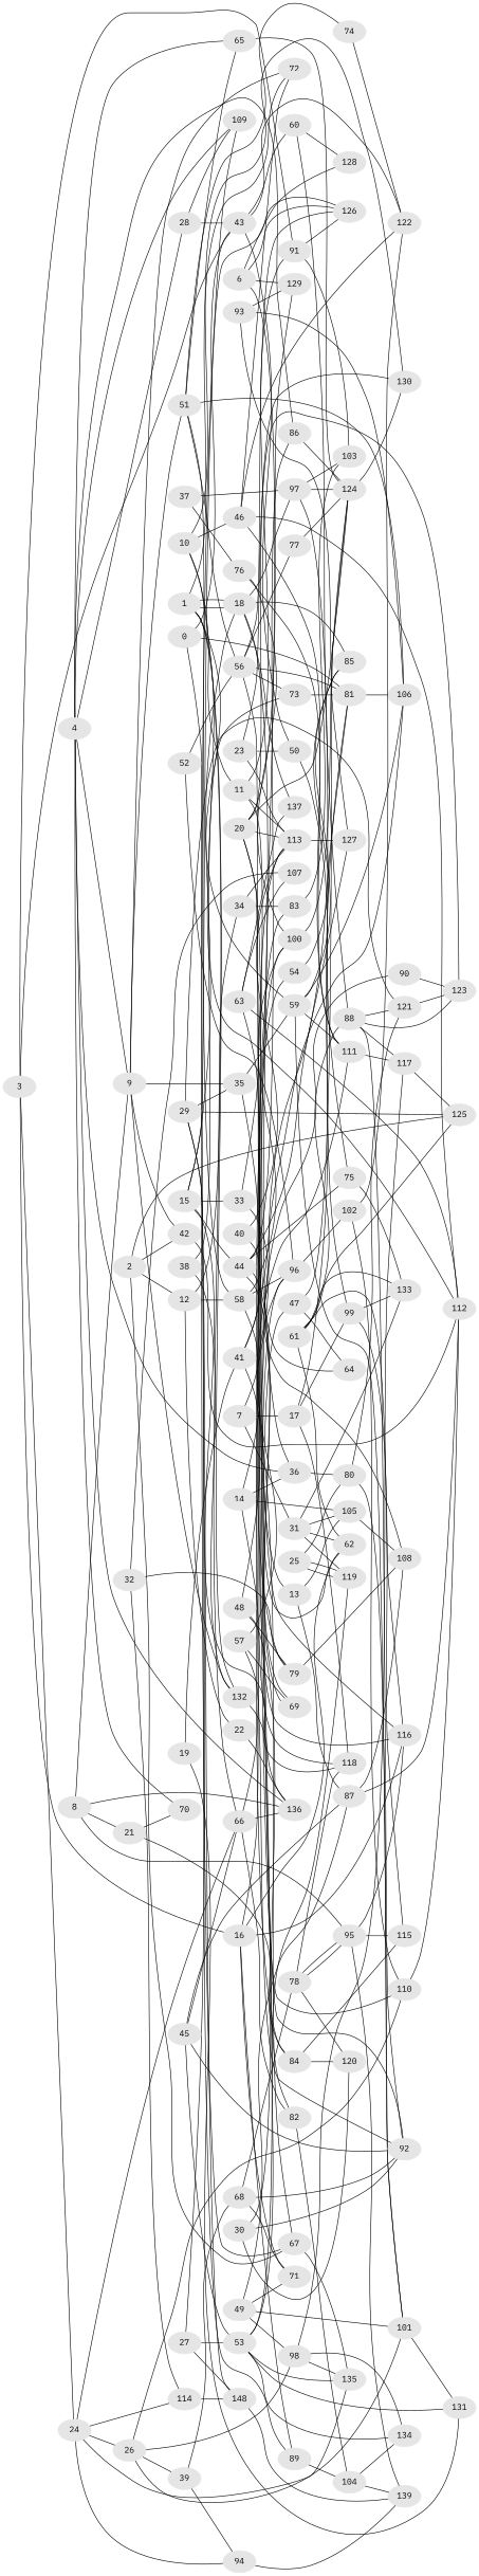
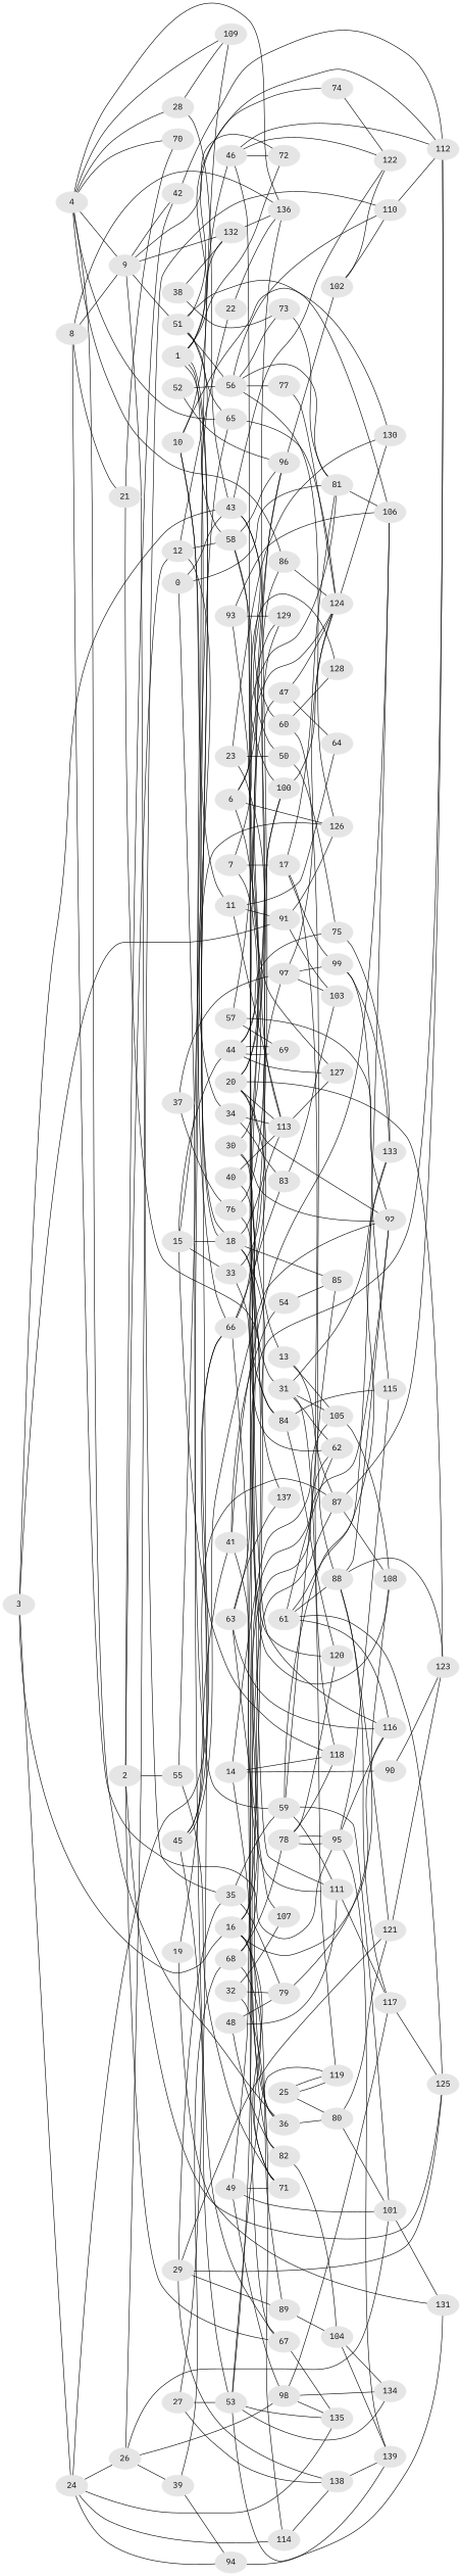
  graph {
    fontname="IBM Plex Mono"
    rankdir=LR
    node [color=gray90 fontname="IBM Plex Mono" style=filled]
    edge [fontname="IBM Plex Mono"]
    1
    18
    59
    72
    112
    132
    36
    85
    97
    137
    101
    106
    111
    136
    2
    12
    42
+   55
    67
    125
    22
    34
    58
    65
    71
    135
    3
    16
    24
    43
    91
    62
    89
    100
    116
    66
    26
    94
    114
    50
    60
    122
    126
    103
    4
    9
    28
    70
    86
    109
    35
    51
    80
    124
    n55 [label=0]
    81
    6
    13
    128
    129
    87
    105
    7
    17
    31
    118
    99
    119
    133
    8
    21
    95
    84
    115
    139
    79
    56
    74
    10
    11
    46
    130
    64
    113
    83
    82
    127
    96
    108
    14
    90
    123
    15
    33
    44
    69
    75
    104
    19
    41
    131
    54
    20
    92
    120
    23
    39
    98
    110
-   138 [label=148]
+   138
    25
    121
    68
    134
    117
    27
    53
    29
    30
    47
    32
    107
    45
    37
    76
    38
    73
    78
    40
    88
    48
    49
    77
    52
    102
    57
    61
    63
    93
    1 -- 18
    1 -- 18
    1 -- 59
    1 -- 72
    1 -- 112
    1 -- 132
    18 -- 36
    18 -- 85
    18 -- 97
    18 -- 137
    59 -- 85
    59 -- 101
    59 -- 106
    59 -- 111
    132 -- 136
    36 -- 80
    97 -- 103
    97 -- 124
    97 -- 99
    101 -- 131
    111 -- 117
    2 -- 12
    2 -- 42
+   2 -- 55
    2 -- 67
    2 -- 125
    12 -- 22
    12 -- 34
    12 -- 58
    42 -- 112
+   55 -- 65
+   55 -- 71
    67 -- 135
    22 -- 136
    34 -- 113
    34 -- 83
    58 -- 100
    58 -- 116
    58 -- 96
    65 -- 124
    3 -- 16
    3 -- 24
    3 -- 43
    3 -- 91
    16 -- 71
    16 -- 62
    16 -- 89
    16 -- 100
    16 -- 116
    24 -- 135
    24 -- 66
    24 -- 26
    24 -- 94
    24 -- 114
    43 -- 50
    43 -- 60
    43 -- 122
    91 -- 126
    91 -- 103
    89 -- 104
    100 -- 124
    66 -- 136
    66 -- 83
    66 -- 82
    26 -- 101
    26 -- 39
    26 -- 98
    26 -- 110
    94 -- 139
    114 -- 138
    50 -- 75
    60 -- 128
    60 -- 88
    4 -- 36
    4 -- 136
    4 -- 65
    4 -- 9
    4 -- 28
    4 -- 70
    4 -- 86
    4 -- 109
    9 -- 72
    9 -- 132
    9 -- 42
    9 -- 35
    9 -- 51
    28 -- 43
    28 -- 109
    86 -- 124
    35 -- 59
    35 -- 79
    51 -- 106
    51 -- 58
    51 -- 65
    51 -- 56
    51 -- 74
    80 -- 101
    80 -- 121
    124 -- 130
    n55 -- 67
    n55 -- 43
    n55 -- 81
    81 -- 106
    6 -- 126
    6 -- 13
    6 -- 128
    6 -- 129
    13 -- 87
    13 -- 105
    87 -- 112
    87 -- 108
    105 -- 108
    7 -- 81
    7 -- 17
    7 -- 31
    17 -- 81
    17 -- 118
    17 -- 99
    31 -- 62
    31 -- 105
    31 -- 119
    31 -- 133
    99 -- 133
    99 -- 115
    8 -- 136
    8 -- 9
    8 -- 21
    8 -- 95
    21 -- 70
    21 -- 84
    95 -- 116
    95 -- 115
    95 -- 139
    84 -- 115
    84 -- 120
    79 -- 108
    56 -- 126
    56 -- 81
    56 -- 110
    56 -- 73
    56 -- 77
    74 -- 122
    10 -- 66
    10 -- 11
    10 -- 46
    10 -- 130
    11 -- 91
    11 -- 64
    11 -- 113
    46 -- 72
    46 -- 112
    46 -- 111
    46 -- 122
    113 -- 127
    83 -- 103
    82 -- 104
    96 -- 102
    14 -- 36
    14 -- 105
    14 -- 118
    14 -- 90
    90 -- 123
    15 -- 18
    15 -- 126
    15 -- 118
    15 -- 33
    15 -- 44
    33 -- 113
    33 -- 108
    44 -- 86
    44 -- 127
    44 -- 69
    44 -- 69
    44 -- 75
    75 -- 133
    104 -- 139
    104 -- 134
    19 -- 41
    19 -- 131
    41 -- 106
    41 -- 67
    41 -- 54
    54 -- 85
    20 -- 124
    20 -- 129
    20 -- 84
    20 -- 113
    20 -- 123
    20 -- 92
    23 -- 50
    23 -- 130
    23 -- 113
    39 -- 94
    39 -- 68
    98 -- 135
    98 -- 134
    98 -- 117
    110 -- 112
    138 -- 139
    25 -- 80
    25 -- 119
    25 -- 119
    121 -- 123
    68 -- 71
    68 -- 92
    68 -- 78
    117 -- 125
    27 -- 109
    27 -- 138
    27 -- 53
    53 -- 135
    53 -- 119
    53 -- 96
    53 -- 131
    53 -- 134
    29 -- 125
    29 -- 89
    29 -- 35
    29 -- 138
    29 -- 121
    30 -- 92
    30 -- 120
    30 -- 47
    47 -- 124
    47 -- 64
    32 -- 114
    32 -- 79
    32 -- 107
    45 -- 66
    45 -- 87
    45 -- 92
    45 -- 53
    37 -- 97
    37 -- 76
    76 -- 111
    76 -- 100
    38 -- 132
    38 -- 73
    73 -- 81
    78 -- 118
    78 -- 95
    78 -- 95
    78 -- 120
    40 -- 62
    40 -- 113
    88 -- 123
    88 -- 92
    88 -- 121
    88 -- 117
    48 -- 111
    48 -- 79
    48 -- 82
    49 -- 101
    49 -- 71
    49 -- 87
    49 -- 98
    77 -- 124
    52 -- 56
    52 -- 96
    102 -- 122
    102 -- 110
    57 -- 96
    57 -- 69
    57 -- 92
    61 -- 125
    61 -- 62
    61 -- 116
    61 -- 133
    61 -- 88
    63 -- 112
    63 -- 137
    63 -- 116
    63 -- 107
    93 -- 106
    93 -- 129
    93 -- 127
  }
